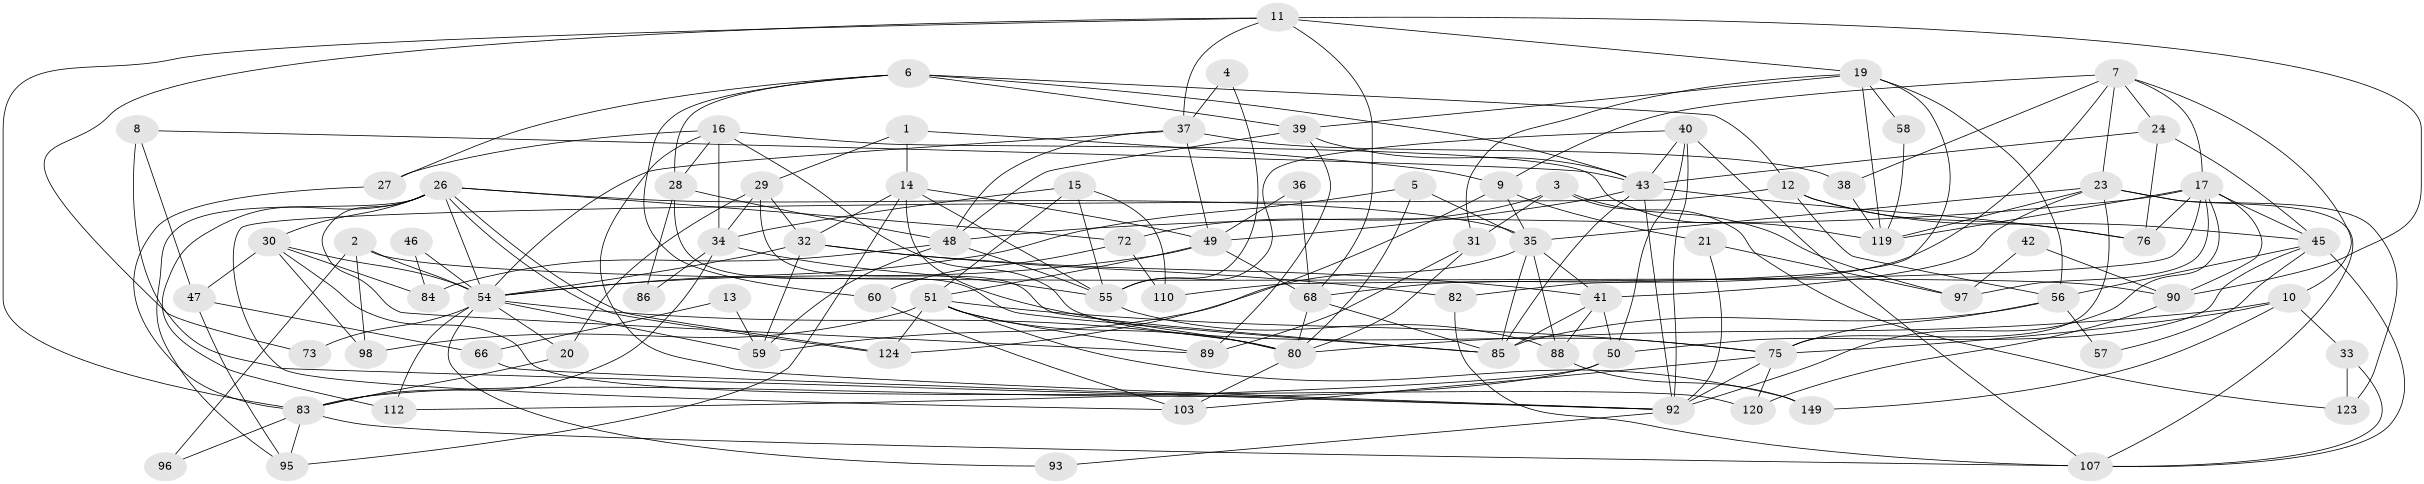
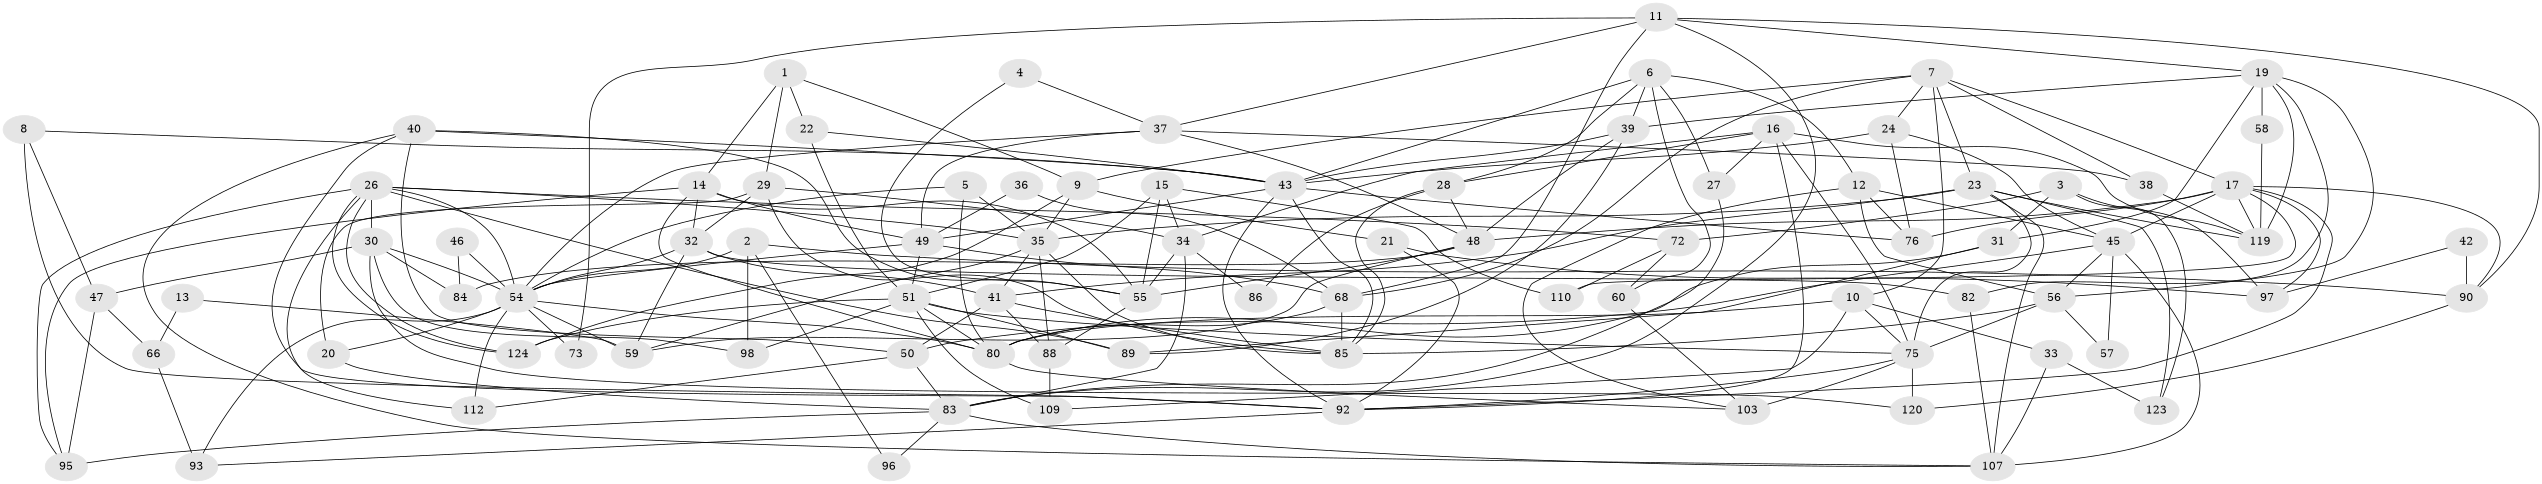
  graph {
    node [color=gray90 style=filled]
    9 [super="+122"]
    35 [super="+64"]
    21
    124
    1
    14 [super="+79"]
+   22
    29 [super="+65"]
    55 [super="+106"]
    80 [super="+102"]
    49
    95 [super="+115"]
    32
    43 [super="+100"]
    n15 [label=51 super="+126"]
    34 [super="+74"]
    85 [super="+105"]
    n18 [label=20 super="+87"]
    54 [super="+104"]
    73
    59 [super="+71"]
    112
    93
    2
    90
    96
    98
    120
    3 [super="+125"]
    31 [super="+77"]
    n31 [label=72 super="+62"]
    97
    123
    89
    60
    110
    37 [super="+81"]
    38
    48 [super="+94"]
    4
    88
    41 [super="+114"]
    5
    103
    6 [super="+44"]
    12 [super="+20"]
    n47 [label=27]
    28 [super="+61"]
    39 [super="+63"]
    45 [super="+72"]
    56 [super="+116"]
    76
    83 [super="+117"]
    86
    92 [super="+111"]
    7 [super="+113"]
    10
    17 [super="+121"]
    23 [super="+27"]
    24 [super="+67"]
    68 [super="+101"]
    33
    75 [super="+78"]
-   109 [label=149]
+   109
    119
    107 [super="+127"]
    8
    47
    66
    11 [super="+108"]
    19 [super="+51"]
    58
    82
    50 [super="+69"]
    57
    13
    15
    16 [super="+18"]
    84
    26 [super="+118"]
    30 [super="+91"]
    36
    40 [super="+99"]
    42
    46
    9 -- 35
    9 -- 21
    9 -- 124
    35 -- 85
    35 -- 59
    35 -- 88
    35 -- 41
    21 -- 97
    21 -- 92
    1 -- 9
    1 -- 14
+   1 -- 22
    1 -- 29
    14 -- 55
    14 -- 80
    14 -- 49
    14 -- 95
    14 -- 32
+   22 -- 43
+   22 -- n15
    29 -- 32
    29 -- 34
    29 -- 85
    29 -- n18
    55 -- 88
    80 -- 103
    49 -- n15
    49 -- 54
    49 -- 68
    32 -- 54
    32 -- 59
    32 -- 41
    32 -- 82
    43 -- 49
    43 -- 85
    43 -- 76
    43 -- 92
    n15 -- 124
    n15 -- 80
    n15 -- 98
    n15 -- 89
    n15 -- 75
    n15 -- 109
    34 -- 55
    34 -- 83
    34 -- 86
    n18 -- 83
    54 -- 80
    54 -- n18
    54 -- 73
    54 -- 59
    54 -- 112
    54 -- 93
    2 -- 54
    2 -- 90
    2 -- 96
    2 -- 98
    90 -- 120
    3 -- 31
    3 -- n31
    3 -- 97
    3 -- 123
    31 -- 80
    31 -- 89
    n31 -- 60
    n31 -- 110
    60 -- 103
    37 -- 49
    37 -- 54
    37 -- 38
    37 -- 48
    38 -- 119
    48 -- 55
    48 -- 59
    48 -- 84
    4 -- 55
    4 -- 37
    88 -- 109
    41 -- 85
    41 -- 88
    41 -- 50
    5 -- 35
    5 -- 80
    5 -- 54
    6 -- 43
    6 -- 60
    6 -- 12
    6 -- n47
    6 -- 28
    6 -- 39
    12 -- 103
    12 -- 45
    12 -- 56
    12 -- 76
    n47 -- 83
    28 -- 85
    28 -- 48
    28 -- 86
    39 -- 43
    39 -- 89
    39 -- 48
    45 -- 56
    45 -- 107
    45 -- 50
    45 -- 57
    56 -- 85
    56 -- 75
    56 -- 57
    83 -- 95
    83 -- 96
    83 -- 107
    92 -- 93
    7 -- 9
    7 -- 38
    7 -- 10
    7 -- 17
    7 -- 23
    7 -- 24
    7 -- 68
    10 -- 80
    10 -- 33
    10 -- 75
    10 -- 109
    17 -- 90
    17 -- 97
    17 -- 110
    17 -- 48
    17 -- 45
    17 -- 76
    17 -- 92
    17 -- 119
    23 -- 35
    23 -- 123
    23 -- 41
    23 -- 75
    23 -- 119
    23 -- 107
    24 -- 43
    24 -- 45 [weight=2]
    24 -- 76
    68 -- 80
    68 -- 85
    33 -- 123
    33 -- 107
    75 -- 120
    75 -- 103
    75 -- 92
    8 -- 43
    8 -- 92
    8 -- 47
    47 -- 95
    47 -- 66
-   66 -- 92
+   66 -- 93
    11 -- 73
    11 -- 90
    11 -- 37
    11 -- 83
    11 -- 68
    11 -- 19
    19 -- 31
    19 -- 39 [weight=2]
    19 -- 56 [weight=2]
    19 -- 119
    19 -- 58
    19 -- 82
    58 -- 119
    82 -- 107
    50 -- 112
    50 -- 83
    13 -- 59
    13 -- 66
    15 -- 55
    15 -- n15
    15 -- 34
    15 -- 110
    16 -- 34
    16 -- n47
    16 -- 28
    16 -- 92
    16 -- 75
    16 -- 119
    26 -- 35
    26 -- 124
    26 -- 124
    26 -- 95
    26 -- 54
    26 -- 112
    26 -- n31
    26 -- 89
    26 -- 30
    30 -- 54
    30 -- 98
    30 -- 120
    30 -- 47
    30 -- 84
    36 -- 49
    36 -- 68
    40 -- 55
    40 -- 43
    40 -- 92
    40 -- 107
    40 -- 50
    42 -- 90
    42 -- 97
    46 -- 54
    46 -- 84
  }
